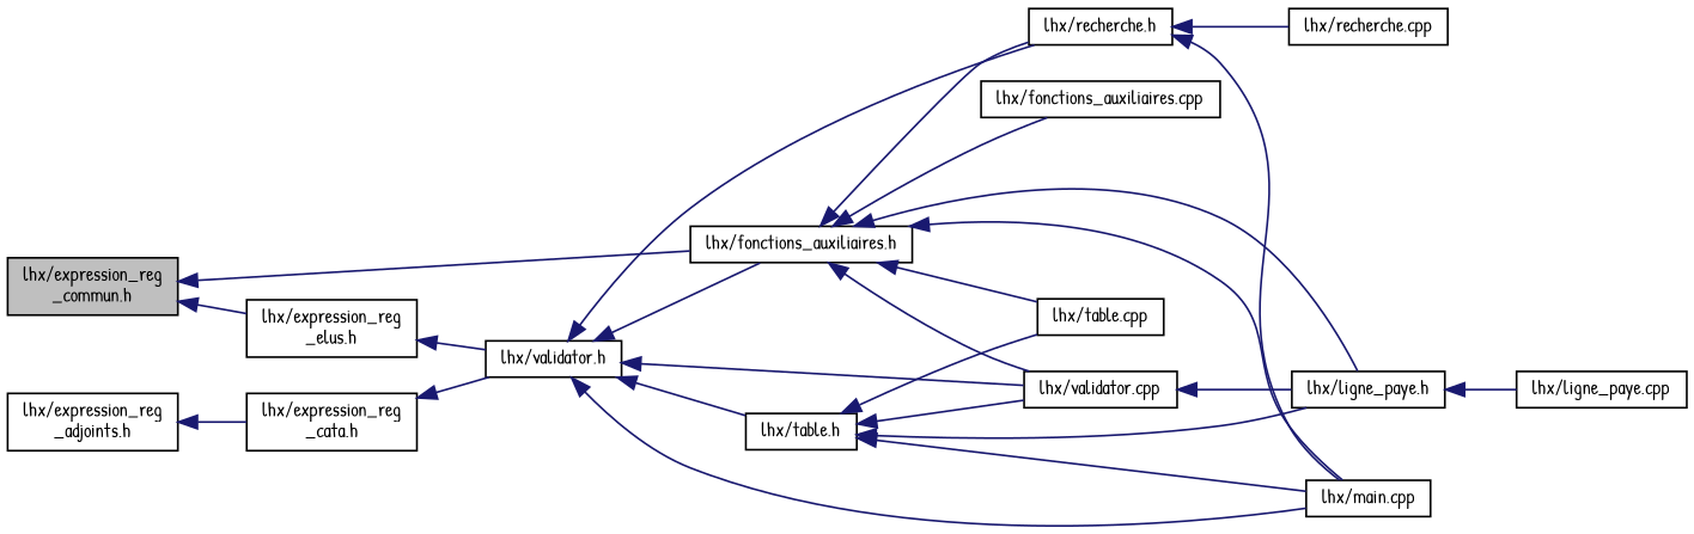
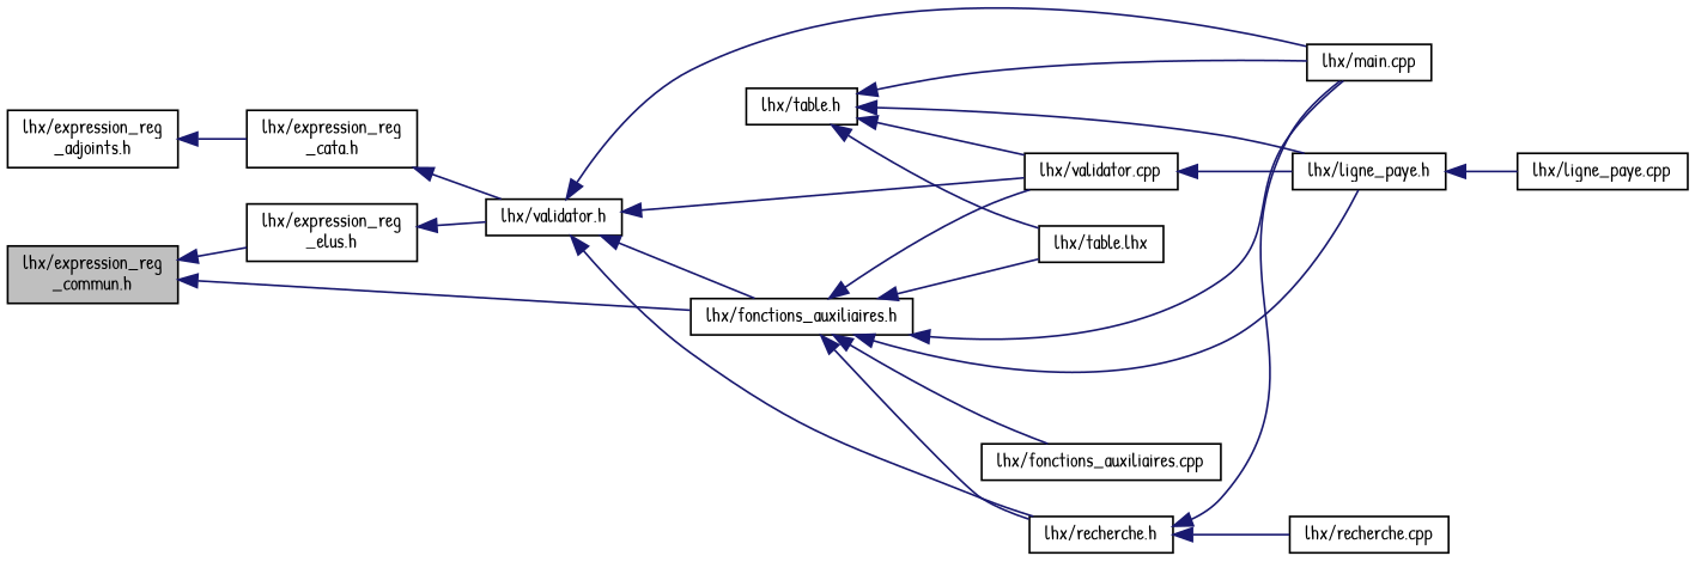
  digraph {
    fontname="Patrick Hand"
    rankdir=LR
    node [color=black fillcolor=white fontname="Patrick Hand" fontsize=10 shape=record style=filled]
    edge [color=midnightblue dir=back fontname="Patrick Hand" fontsize=10 labelfontname=Helvetica labelfontsize=10 style=solid]
    n1 [fillcolor=grey75 fontcolor=black height=0.2 label="lhx/expression_reg\l_commun.h" width=0.4]
    n2 [height=0.2 label="lhx/expression_reg\l_elus.h" width=0.4]
    n3 [height=0.2 label="lhx/fonctions_auxiliaires.h" width=0.4]
    n4 [height=0.2 label="lhx/expression_reg\l_adjoints.h" width=0.4]
    n5 [height=0.2 label="lhx/expression_reg\l_cata.h" width=0.4]
    n6 [height=0.2 label="lhx/validator.h" width=0.4]
    n7 [height=0.2 label="lhx/validator.cpp" width=0.4]
    n8 [height=0.2 label="lhx/main.cpp" width=0.4]
    n9 [height=0.2 label="lhx/recherche.h" width=0.4]
    n10 [height=0.2 label="lhx/table.h" width=0.4]
    n11 [height=0.2 label="lhx/fonctions_auxiliaires.cpp" width=0.4]
    n12 [height=0.2 label="lhx/ligne_paye.h" width=0.4]
-   n13 [height=0.2 label="lhx/table.cpp" width=0.4]
+   n13 [height=0.2 label="lhx/table.lhx" width=0.4]
    n14 [height=0.2 label="lhx/ligne_paye.cpp" width=0.4]
    n15 [height=0.2 label="lhx/recherche.cpp" width=0.4]
    n1 -> n2
    n1 -> n3
    n2 -> n6
    n3 -> n7
    n3 -> n8
    n3 -> n9
    n3 -> n11
    n3 -> n12
    n3 -> n13
    n4 -> n5
    n5 -> n6
    n6 -> n3
    n6 -> n7
    n6 -> n8
    n6 -> n9
-   n6 -> n10
    n7 -> n12
    n9 -> n8
    n9 -> n15
    n10 -> n7
    n10 -> n8
    n10 -> n12
    n10 -> n13
    n12 -> n14
  }
